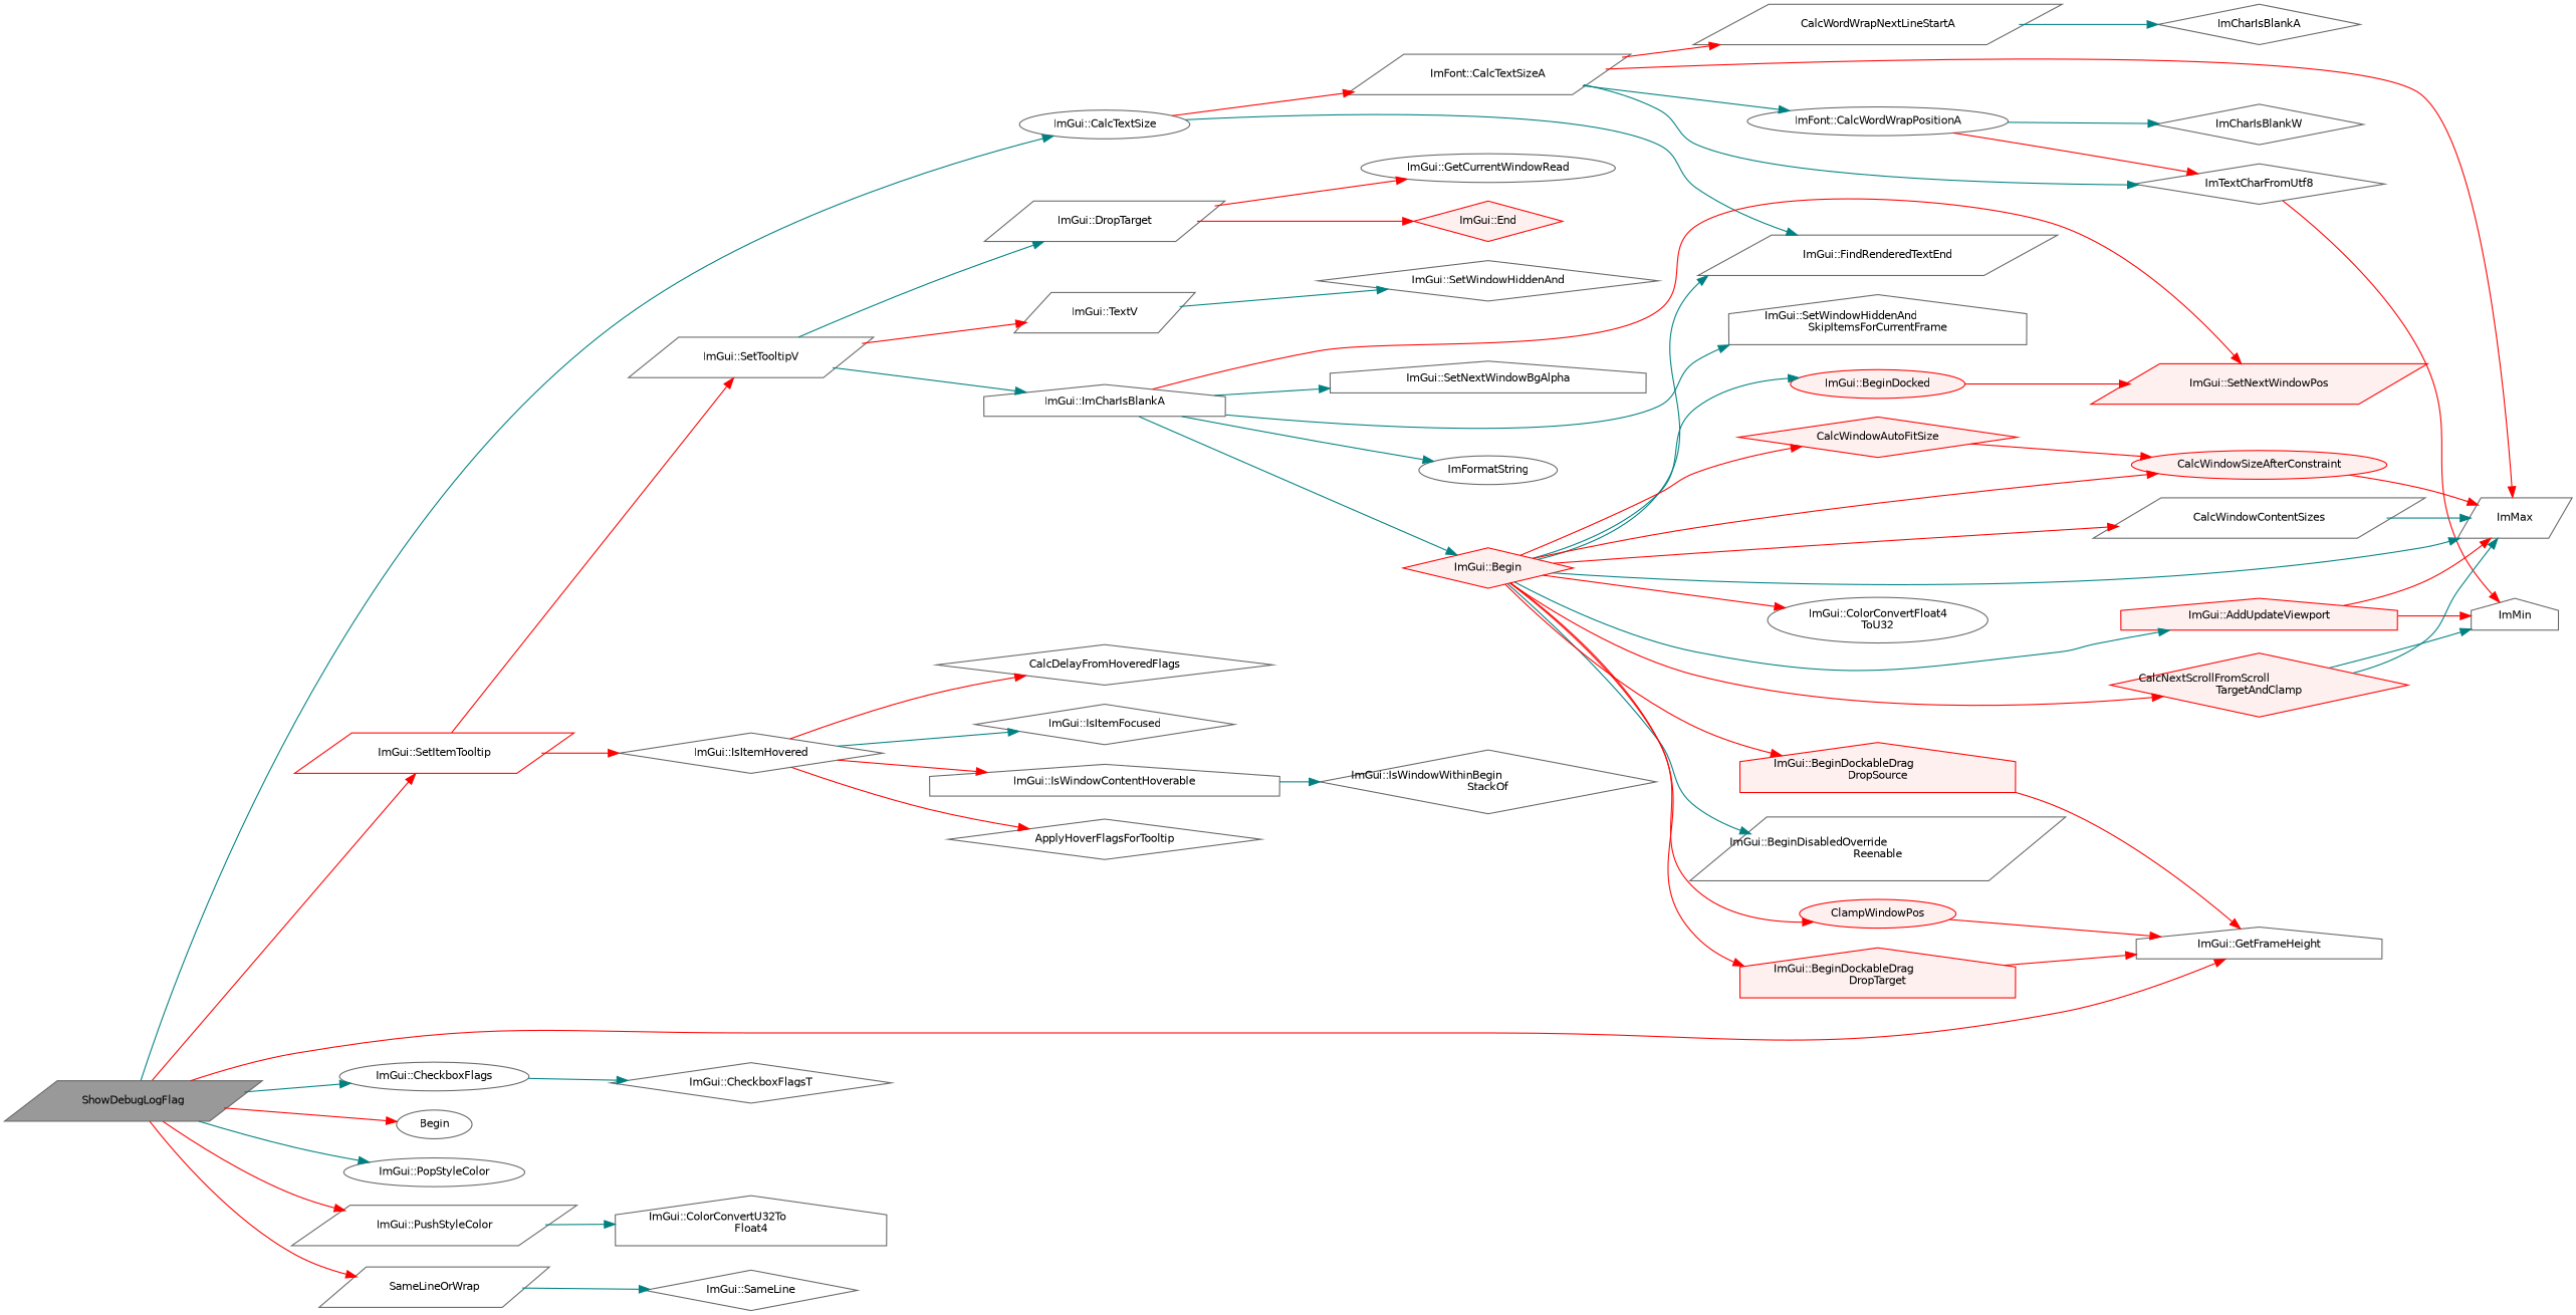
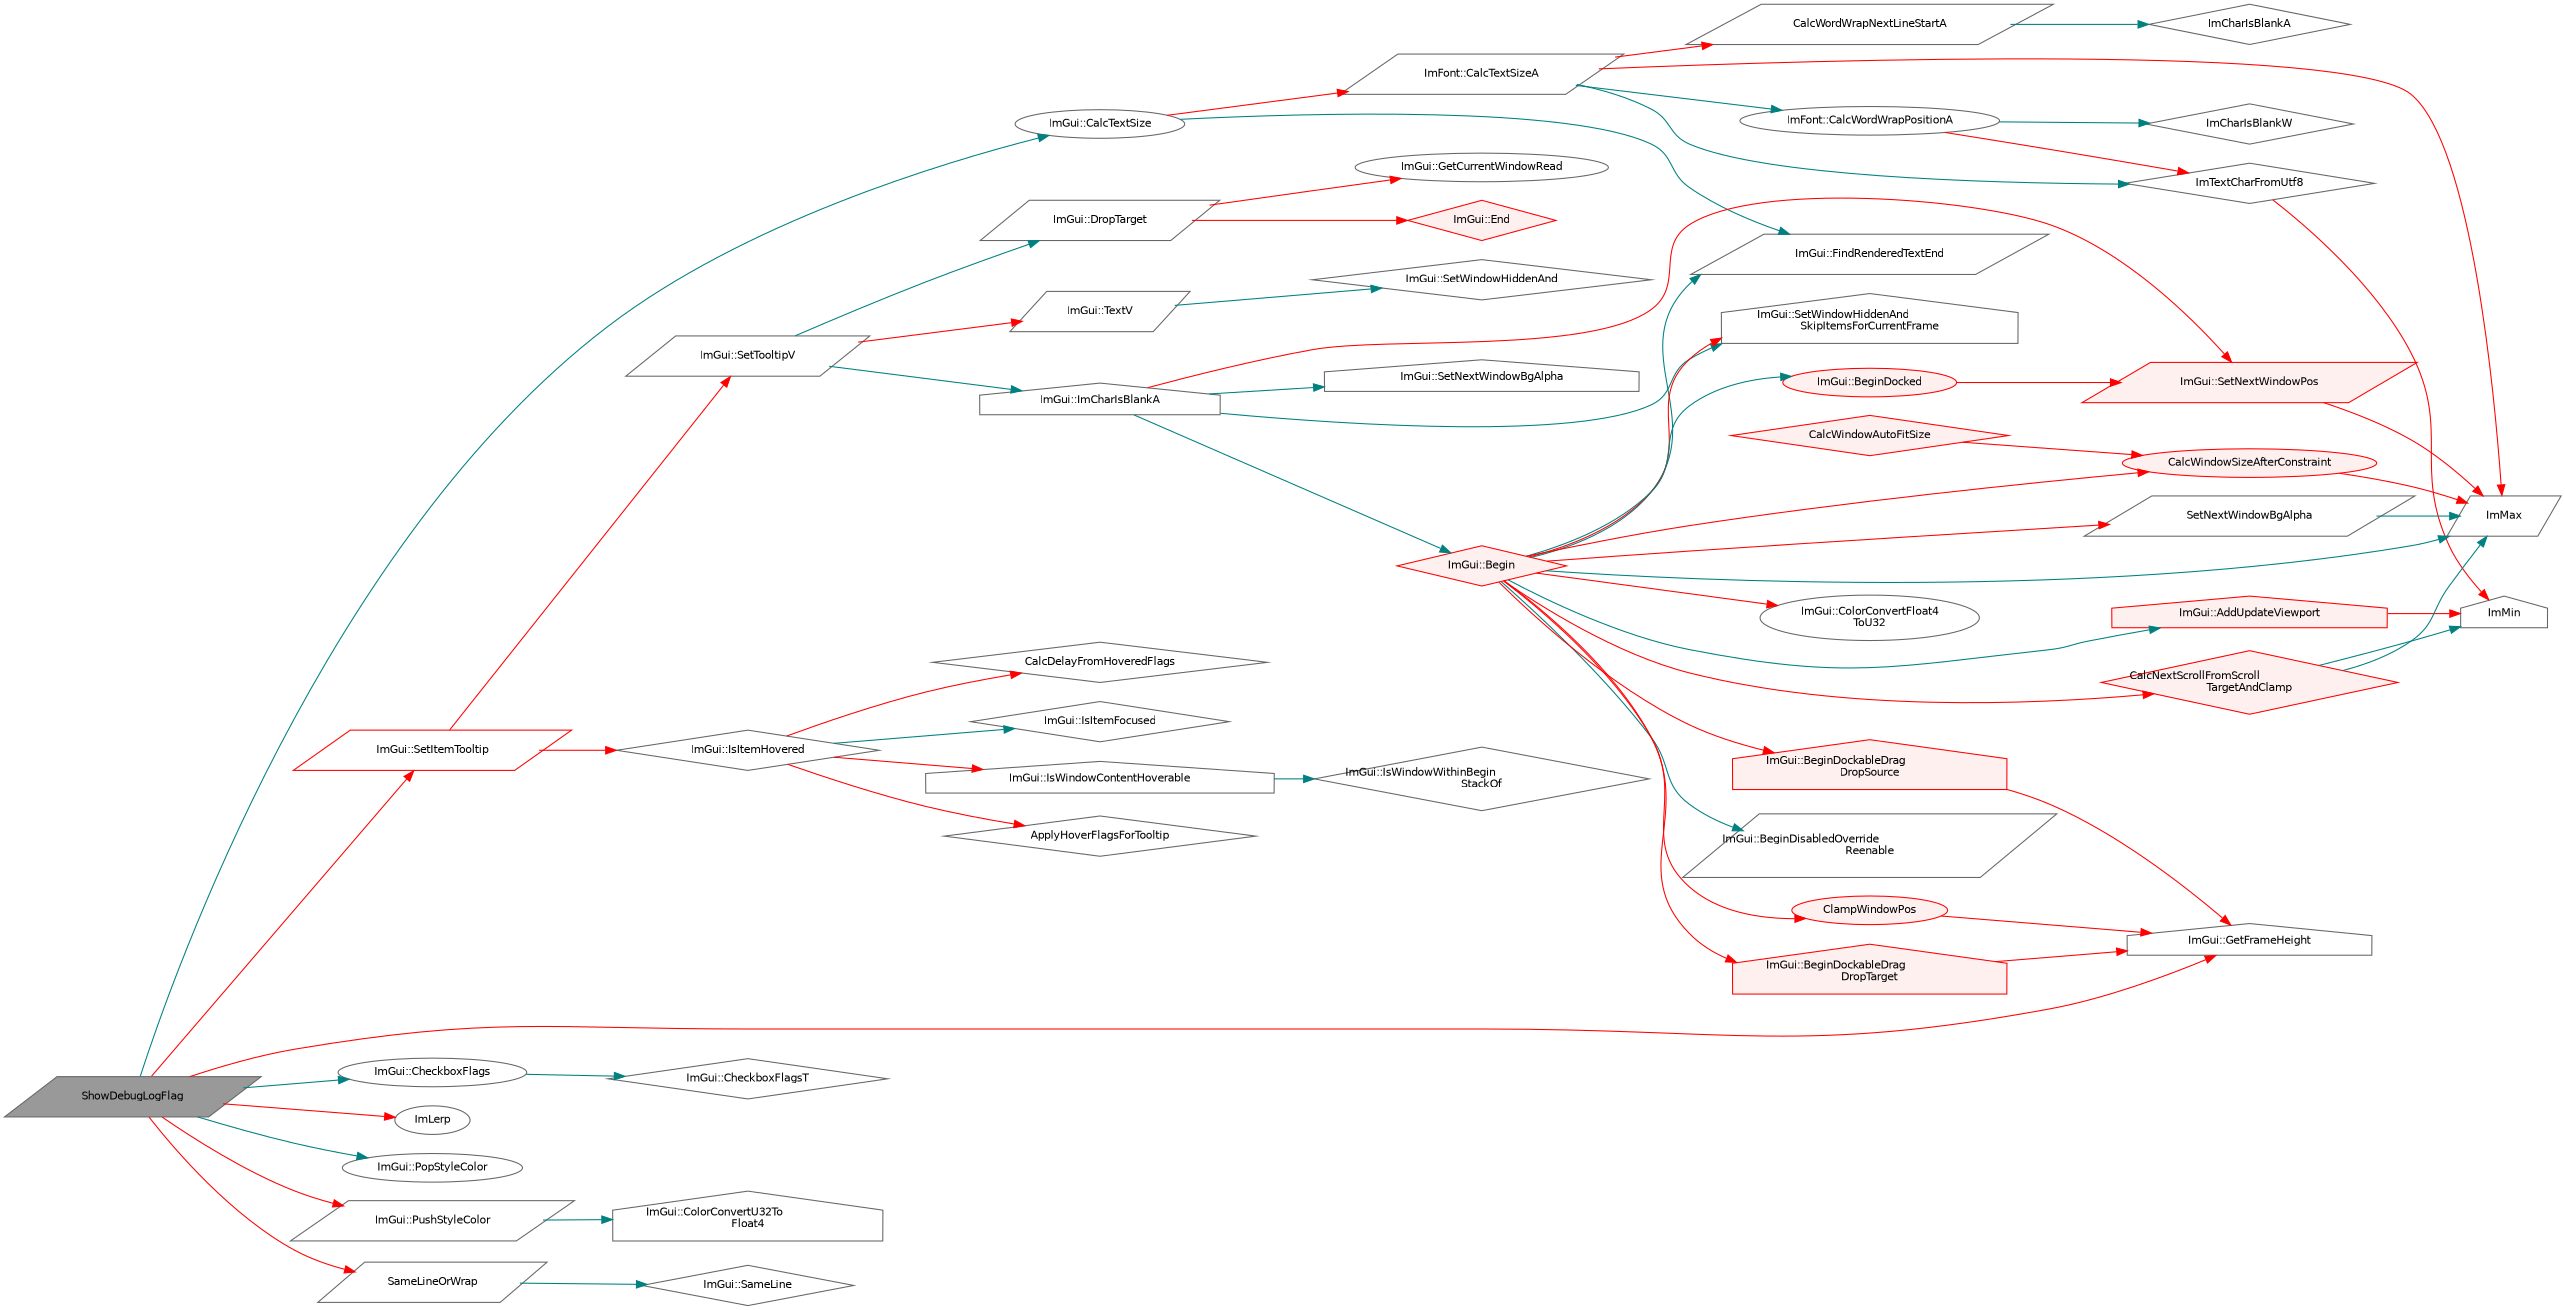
  digraph {
    fontname="DejaVu Sans"
    rankdir=LR
    node [color=grey40 fillcolor=white fontname="DejaVu Sans" fontsize=10 shape=diamond style=filled]
    edge [color=red fontname="DejaVu Sans" fontsize=10 labelfontname=Helvetica labelfontsize=10 style=solid]
    n1 [color=gray40 fillcolor=grey60 fontcolor=black height=0.2 label=ShowDebugLogFlag shape=parallelogram width=0.4]
    n2 [height=0.2 label="ImGui::CalcTextSize" shape=ellipse width=0.4]
    n3 [height=0.2 label="ImGui::CheckboxFlags" shape=ellipse width=0.4]
    n4 [height=0.2 label="ImGui::GetFrameHeight" shape=house width=0.4]
-   n5 [height=0.2 label=Begin shape=ellipse width=0.4]
+   n5 [height=0.2 label=ImLerp shape=ellipse width=0.4]
    n6 [height=0.2 label="ImGui::PopStyleColor" shape=ellipse width=0.4]
    n7 [height=0.2 label="ImGui::PushStyleColor" shape=parallelogram width=0.4]
    n8 [height=0.2 label=SameLineOrWrap shape=parallelogram width=0.4]
    n9 [color=red height=0.2 label="ImGui::SetItemTooltip" shape=parallelogram width=0.4]
    n10 [height=0.2 label="ImFont::CalcTextSizeA" shape=parallelogram width=0.4]
    n11 [height=0.2 label="ImGui::FindRenderedTextEnd" shape=parallelogram width=0.4]
    n12 [height=0.2 label="ImGui::CheckboxFlagsT" width=0.4]
    n13 [height=0.2 label="ImGui::ColorConvertU32To\lFloat4" shape=house width=0.4]
    n14 [height=0.2 label="ImGui::SameLine" width=0.4]
    n15 [height=0.2 label="ImGui::IsItemHovered" width=0.4]
    n16 [height=0.2 label="ImGui::SetTooltipV" shape=parallelogram width=0.4]
    n17 [height=0.2 label=CalcWordWrapNextLineStartA shape=parallelogram width=0.4]
    n18 [height=0.2 label="ImFont::CalcWordWrapPositionA" shape=ellipse width=0.4]
    n19 [height=0.2 label=ImTextCharFromUtf8 width=0.4]
    n20 [height=0.2 label=ImMax shape=parallelogram width=0.4]
    n21 [height=0.2 label=ImCharIsBlankA width=0.4]
    n22 [height=0.2 label=ImCharIsBlankW width=0.4]
    n23 [height=0.2 label=ImMin shape=house width=0.4]
    n24 [height=0.2 label=ApplyHoverFlagsForTooltip width=0.4]
    n25 [height=0.2 label=CalcDelayFromHoveredFlags width=0.4]
    n26 [height=0.2 label="ImGui::IsItemFocused" width=0.4]
    n27 [height=0.2 label="ImGui::IsWindowContentHoverable" shape=house width=0.4]
    n28 [height=0.2 label="ImGui::ImCharIsBlankA" shape=house width=0.4]
    n29 [height=0.2 label="ImGui::DropTarget" shape=parallelogram width=0.4]
    n30 [height=0.2 label="ImGui::TextV" shape=parallelogram width=0.4]
    n31 [height=0.2 label="ImGui::IsWindowWithinBegin\lStackOf" width=0.4]
    n32 [color=red fillcolor="#FFF0F0" height=0.2 label="ImGui::Begin" width=0.4]
    n33 [color=red fillcolor="#FFF0F0" height=0.2 label="ImGui::SetNextWindowPos" shape=parallelogram width=0.4]
-   n34 [height=0.2 label=ImFormatString shape=ellipse width=0.4]
    n35 [height=0.2 label="ImGui::SetNextWindowBgAlpha" shape=house width=0.4]
    n36 [height=0.2 label="ImGui::SetWindowHiddenAnd\lSkipItemsForCurrentFrame" shape=house width=0.4]
    n37 [color=red fillcolor="#FFF0F0" height=0.2 label="ImGui::End" width=0.4]
    n38 [height=0.2 label="ImGui::GetCurrentWindowRead" shape=ellipse width=0.4]
    n39 [height=0.2 label="ImGui::SetWindowHiddenAnd" width=0.4]
    n40 [color=red fillcolor="#FFF0F0" height=0.2 label="ImGui::AddUpdateViewport" shape=house width=0.4]
    n41 [height=0.2 label="ImGui::BeginDisabledOverride\lReenable" shape=parallelogram width=0.4]
    n42 [color=red fillcolor="#FFF0F0" height=0.2 label="ImGui::BeginDockableDrag\lDropSource" shape=house width=0.4]
    n43 [color=red fillcolor="#FFF0F0" height=0.2 label="ImGui::BeginDockableDrag\lDropTarget" shape=house width=0.4]
    n44 [color=red fillcolor="#FFF0F0" height=0.2 label="ImGui::BeginDocked" shape=ellipse width=0.4]
    n45 [color=red fillcolor="#FFF0F0" height=0.2 label="CalcNextScrollFromScroll\lTargetAndClamp" width=0.4]
    n46 [color=red fillcolor="#FFF0F0" height=0.2 label=CalcWindowAutoFitSize width=0.4]
    n47 [color=red fillcolor="#FFF0F0" height=0.2 label=CalcWindowSizeAfterConstraint shape=ellipse width=0.4]
-   n48 [height=0.2 label=CalcWindowContentSizes shape=parallelogram width=0.4]
+   n48 [height=0.2 label=SetNextWindowBgAlpha shape=parallelogram width=0.4]
    n49 [color=red fillcolor="#FFF0F0" height=0.2 label=ClampWindowPos shape=ellipse width=0.4]
    n50 [height=0.2 label="ImGui::ColorConvertFloat4\lToU32" shape=ellipse width=0.4]
    n1 -> n2 [color=teal]
    n1 -> n3 [color=teal]
    n1 -> n4
    n1 -> n5
    n1 -> n6 [color=teal]
    n1 -> n7
    n1 -> n8
    n1 -> n9
    n2 -> n10
    n2 -> n11 [color=teal]
    n3 -> n12 [color=teal]
    n7 -> n13 [color=teal]
    n8 -> n14 [color=teal]
    n9 -> n15
    n9 -> n16
    n10 -> n17
    n10 -> n18 [color=teal]
    n10 -> n19 [color=teal]
    n10 -> n20
    n15 -> n24
    n15 -> n25
    n15 -> n26 [color=teal]
    n15 -> n27
    n16 -> n28 [color=teal]
    n16 -> n29 [color=teal]
    n16 -> n30
    n17 -> n21 [color=teal]
    n18 -> n19
    n18 -> n22 [color=teal]
    n19 -> n23
    n27 -> n31 [color=teal]
    n28 -> n32 [color=teal]
    n28 -> n33
-   n28 -> n34 [color=teal]
    n28 -> n35 [color=teal]
    n28 -> n36 [color=teal]
    n29 -> n37
    n29 -> n38
    n30 -> n39 [color=teal]
    n32 -> n11 [color=teal]
    n32 -> n20 [color=teal]
    n32 -> n40 [color=teal]
    n32 -> n41 [color=teal]
    n32 -> n42
    n32 -> n43
    n32 -> n44 [color=teal]
    n32 -> n45
-   n32 -> n46
+   n32 -> n36
    n32 -> n47
    n32 -> n48
    n32 -> n49
    n32 -> n50
-   n40 -> n20
+   n33 -> n20
    n40 -> n23
    n42 -> n4
    n43 -> n4
    n44 -> n33
    n45 -> n20 [color=teal]
    n45 -> n23 [color=teal]
    n46 -> n47
    n47 -> n20
    n48 -> n20 [color=teal]
    n49 -> n4
  }
